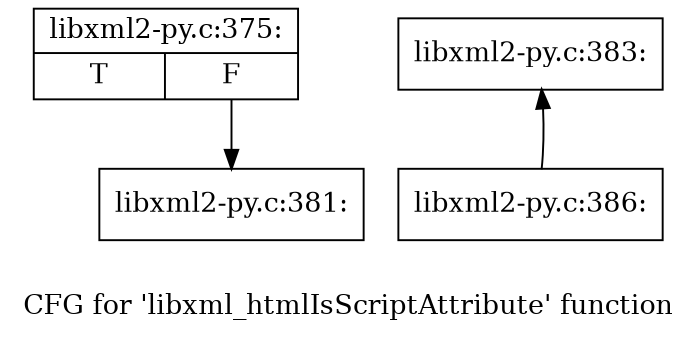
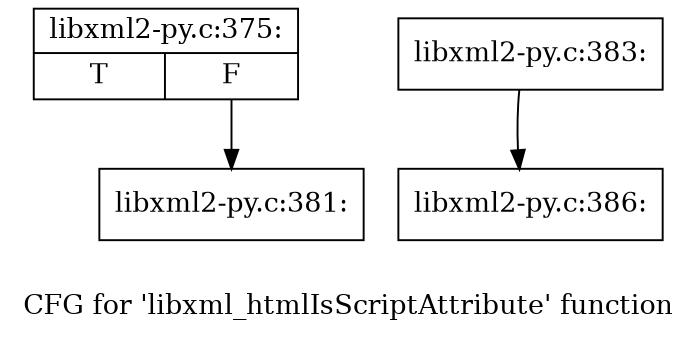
  digraph {
    fontname="DejaVu Serif"
    label="CFG for 'libxml_htmlIsScriptAttribute' function"
    node [fontname="DejaVu Serif" shape=record]
    edge [fontname="DejaVu Serif"]
    n1 [label="{libxml2-py.c:375:|{<s0>T|<s1>F}}"]
    n2 [label="{libxml2-py.c:381:}"]
    n3 [label="{libxml2-py.c:383:}"]
    n4 [label="{libxml2-py.c:386:}"]
    n1 -> n2 [tailport=s1]
-   n4 -> n3
+   n3 -> n4
  }
